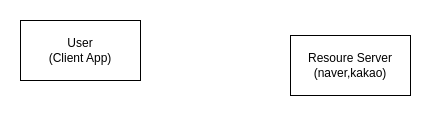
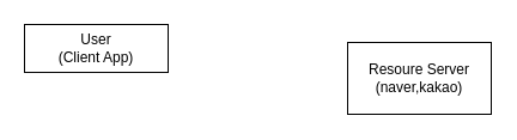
  <mxCell id="0" />
  <mxCell id="1" parent="0" />
- <mxCell id="2" value="User&lt;br&gt;(Client App)" style="rounded=0;whiteSpace=wrap;html=1;" vertex="1" parent="1"><mxGeometry x="20" y="20" width="120" height="60" as="geometry" /></mxCell>
+ <mxCell id="2" value="User&lt;br&gt;(Client App)" style="rounded=0;whiteSpace=wrap;html=1;" vertex="1" parent="1"><mxGeometry x="20" y="20" width="120" height="40" as="geometry" /></mxCell>
  <mxCell id="3" value="Resoure Server&lt;br&gt;(naver,kakao)" style="rounded=0;whiteSpace=wrap;html=1;" vertex="1" parent="1"><mxGeometry x="290" y="35" width="120" height="60" as="geometry" /></mxCell>
